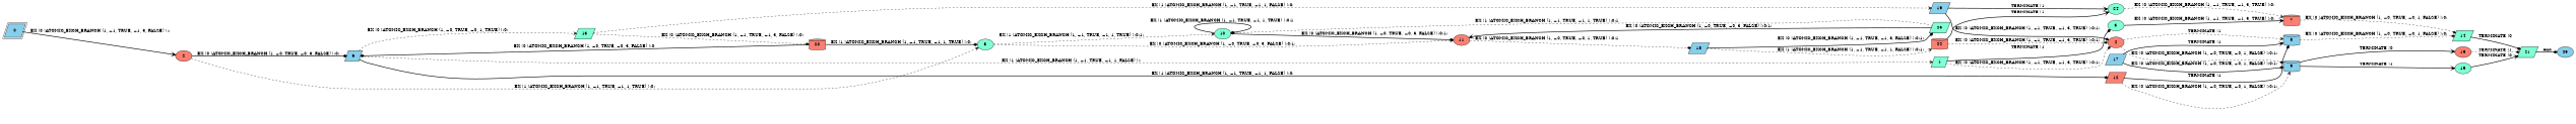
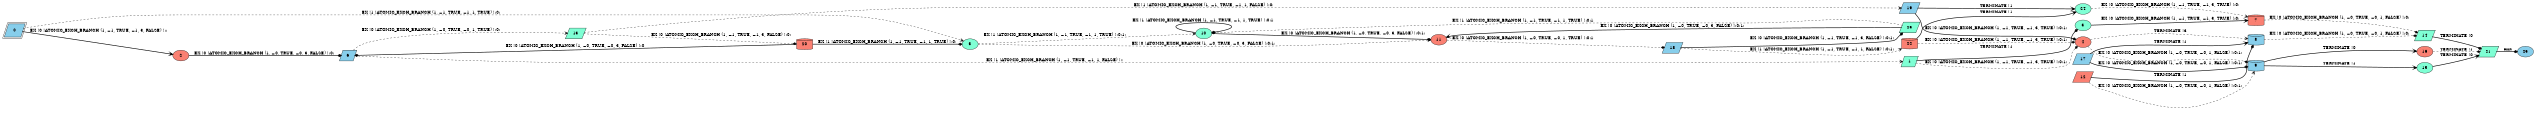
  digraph {
    rankdir=LR
    node [fillcolor=aquamarine shape=parallelogram style=filled]
    edge [arrowhead=diamond style=bold]
    0 [fillcolor=skyblue peripheries=2]
    2 [fillcolor=salmon shape=ellipse]
    3 [shape=ellipse]
    1
    4 [fillcolor=salmon shape=ellipse]
    5 [shape=ellipse]
    6 [fillcolor=skyblue]
    7 [fillcolor=salmon shape=cylinder]
    8 [fillcolor=skyblue shape=cylinder]
    9 [fillcolor=skyblue shape=cylinder]
    10 [shape=ellipse]
    11 [fillcolor=salmon shape=ellipse]
    12 [fillcolor=salmon]
    13
    14
    15 [shape=ellipse]
    16 [fillcolor=salmon shape=ellipse]
    18 [fillcolor=skyblue]
    19 [fillcolor=skyblue]
    20 [fillcolor=salmon shape=cylinder]
    21
    17 [fillcolor=skyblue]
    22 [fillcolor=salmon shape=cylinder]
    23
    24 [shape=ellipse]
    25 [fillcolor=skyblue shape=ellipse]
    0 -> 2 [arrowhead=vee label="EX !0 !ATOMIC_EXCH_BRANCH (1, +1, TRUE, +1, 3, FALSE) !::"]
-   2 -> 5 [arrowhead=vee label="EX !1 !ATOMIC_EXCH_BRANCH (1, +1, TRUE, +1, 1, TRUE) !:0:" style=dashed]
+   0 -> 5 [arrowhead=vee label="EX !1 !ATOMIC_EXCH_BRANCH (1, +1, TRUE, +1, 1, TRUE) !:0:" style=dashed]
    2 -> 6 [label="EX !0 !ATOMIC_EXCH_BRANCH (1, +0, TRUE, +0, 3, FALSE) !:0:"]
    3 -> 7 [arrowhead=vee label="EX !0 !ATOMIC_EXCH_BRANCH (1, +1, TRUE, +1, 3, TRUE) !:0:"]
    1 -> 3 [label="TERMINATE !1"]
    1 -> 4 [label="EX !0 !ATOMIC_EXCH_BRANCH (1, +1, TRUE, +1, 3, TRUE) !:0:1:" style=dashed]
-   4 -> 8 [arrowhead=vee label="TERMINATE !1" style=dashed]
+   4 -> 8 [arrowhead=vee label="TERMINATE !3" style=dashed]
    4 -> 9 [label="EX !0 !ATOMIC_EXCH_BRANCH (1, +0, TRUE, +0, 1, FALSE) !:0:1:" style=dashed]
    5 -> 10 [arrowhead=vee label="EX !1 !ATOMIC_EXCH_BRANCH (1, +1, TRUE, +1, 1, TRUE) !:0:1:" style=dashed]
    5 -> 11 [arrowhead=vee label="EX !0 !ATOMIC_EXCH_BRANCH (1, +0, TRUE, +0, 3, FALSE) !:0:1:" style=dashed]
    6 -> 1 [arrowhead=vee label="EX !1 !ATOMIC_EXCH_BRANCH (1, +1, TRUE, +1, 1, FALSE) !::" style=dashed]
-   6 -> 12 [label="EX !1 !ATOMIC_EXCH_BRANCH (1, +1, TRUE, +1, 1, FALSE) !:0:"]
    6 -> 13 [arrowhead=vee label="EX !0 !ATOMIC_EXCH_BRANCH (1, +0, TRUE, +0, 1, TRUE) !:0:" style=dashed]
    7 -> 14 [label="EX !0 !ATOMIC_EXCH_BRANCH (1, +0, TRUE, +0, 1, FALSE) !:0:" style=dashed]
    8 -> 14 [label="EX !0 !ATOMIC_EXCH_BRANCH (1, +0, TRUE, +0, 1, FALSE) !:0:" style=dashed]
    9 -> 15 [arrowhead=vee label="TERMINATE !1"]
    9 -> 16 [arrowhead=vee label="TERMINATE !0"]
    10 -> 10 [label="EX !1 !ATOMIC_EXCH_BRANCH (1, +1, TRUE, +1, 1, TRUE) !:0:1:"]
    10 -> 11 [label="EX !0 !ATOMIC_EXCH_BRANCH (1, +0, TRUE, +0, 3, FALSE) !:0:1:"]
    11 -> 18 [label="EX !0 !ATOMIC_EXCH_BRANCH (1, +0, TRUE, +0, 1, TRUE) !:0:1:" style=dashed]
    12 -> 8 [label="TERMINATE !1"]
    12 -> 9 [arrowhead=vee label="EX !0 !ATOMIC_EXCH_BRANCH (1, +0, TRUE, +0, 1, FALSE) !:0:1:" style=dashed]
    13 -> 19 [arrowhead=vee label="EX !1 !ATOMIC_EXCH_BRANCH (1, +1, TRUE, +1, 1, FALSE) !:0:" style=dashed]
    13 -> 20 [label="EX !0 !ATOMIC_EXCH_BRANCH (1, +1, TRUE, +1, 3, FALSE) !:0:" style=dashed]
    14 -> 21 [label="TERMINATE !0"]
    15 -> 21 [arrowhead=vee label="TERMINATE !0"]
    16 -> 21 [label="TERMINATE !1" style=dashed]
    18 -> 22 [arrowhead=vee label="EX !1 !ATOMIC_EXCH_BRANCH (1, +1, TRUE, +1, 1, FALSE) !:0:1:" style=dashed]
    18 -> 23 [label="EX !0 !ATOMIC_EXCH_BRANCH (1, +1, TRUE, +1, 3, FALSE) !:0:1:"]
    19 -> 4 [label="EX !0 !ATOMIC_EXCH_BRANCH (1, +1, TRUE, +1, 3, TRUE) !:0:1:"]
    19 -> 24 [arrowhead=vee label="TERMINATE !1"]
    20 -> 5 [label="EX !1 !ATOMIC_EXCH_BRANCH (1, +1, TRUE, +1, 1, TRUE) !:0:"]
    20 -> 6 [label="EX !0 !ATOMIC_EXCH_BRANCH (1, +0, TRUE, +0, 3, FALSE) !:0:"]
    21 -> 25 [label=exit]
    17 -> 8 [arrowhead=vee label="TERMINATE !1"]
    17 -> 9 [label="EX !0 !ATOMIC_EXCH_BRANCH (1, +0, TRUE, +0, 1, FALSE) !:0:1:"]
    22 -> 4 [label="EX !0 !ATOMIC_EXCH_BRANCH (1, +1, TRUE, +1, 3, TRUE) !:0:1:" style=dashed]
    22 -> 24 [arrowhead=vee label="TERMINATE !1"]
    23 -> 10 [label="EX !1 !ATOMIC_EXCH_BRANCH (1, +1, TRUE, +1, 1, TRUE) !:0:1:" style=dashed]
    23 -> 11 [arrowhead=vee label="EX !0 !ATOMIC_EXCH_BRANCH (1, +0, TRUE, +0, 3, FALSE) !:0:1:"]
    24 -> 7 [arrowhead=vee label="EX !0 !ATOMIC_EXCH_BRANCH (1, +1, TRUE, +1, 3, TRUE) !:0:" style=dashed]
  }
